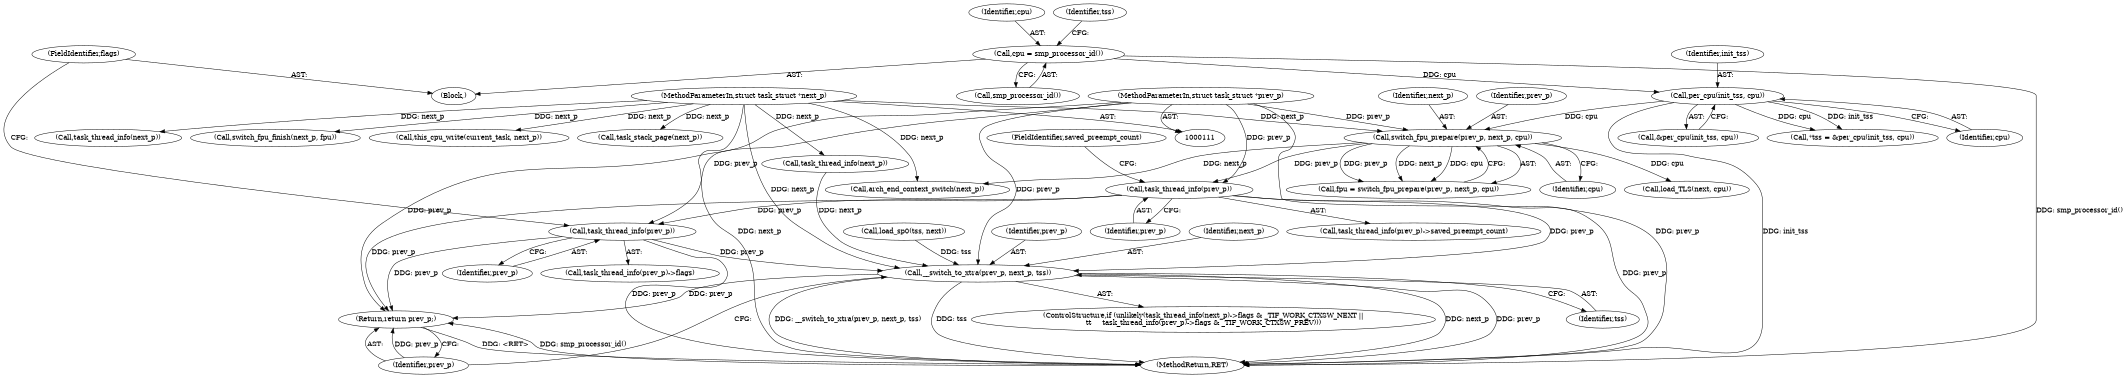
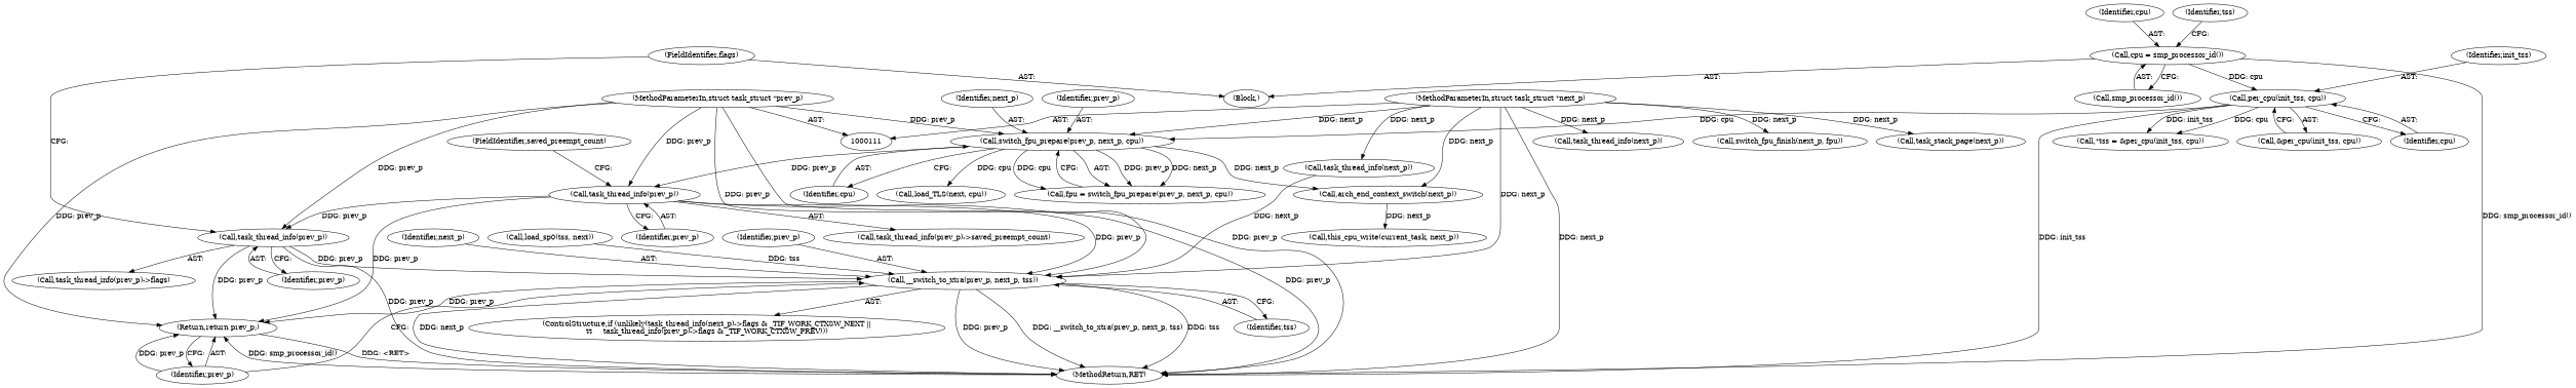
  digraph {
    n1 [label="(Call,task_thread_info(prev_p))"]
    n2 [label="(Call,__switch_to_xtra(prev_p, next_p, tss))"]
    n3 [label="(Return,return prev_p;)"]
    n4 [label="(MethodReturn,RET)"]
    n5 [label="(Identifier,prev_p)"]
    n6 [label="(Call,task_thread_info(prev_p)->flags)"]
    n7 [label="(Identifier,tss)"]
    n8 [label="(ControlStructure,if (unlikely(task_thread_info(next_p)->flags & _TIF_WORK_CTXSW_NEXT ||\n\t\t     task_thread_info(prev_p)->flags & _TIF_WORK_CTXSW_PREV)))"]
    n9 [label="(Identifier,prev_p)"]
    n10 [label="(Call,task_thread_info(prev_p))"]
    n11 [label="(Identifier,prev_p)"]
    n12 [label="(Call,task_thread_info(prev_p)->saved_preempt_count)"]
    n13 [label="(Call,switch_fpu_prepare(prev_p, next_p, cpu))"]
    n14 [label="(Call,arch_end_context_switch(next_p))"]
    n15 [label="(Call,fpu = switch_fpu_prepare(prev_p, next_p, cpu))"]
    n16 [label="(Identifier,cpu)"]
    n17 [label="(Call,load_TLS(next, cpu))"]
    n18 [label="(MethodParameterIn,struct task_struct *prev_p)"]
    1000111
    n20 [label="(MethodParameterIn,struct task_struct *next_p)"]
    n21 [label="(Call,task_thread_info(next_p))"]
    n22 [label="(Call,switch_fpu_finish(next_p, fpu))"]
    n23 [label="(Call,this_cpu_write(current_task, next_p))"]
    n24 [label="(Call,task_stack_page(next_p))"]
    n25 [label="(Call,task_thread_info(next_p))"]
    n26 [label="(Call,per_cpu(init_tss, cpu))"]
    n27 [label="(Call,&per_cpu(init_tss, cpu))"]
    n28 [label="(Call,*tss = &per_cpu(init_tss, cpu))"]
    n29 [label="(Identifier,cpu)"]
    n30 [label="(Call,cpu = smp_processor_id())"]
    n31 [label="(Block,)"]
    n32 [label="(Call,smp_processor_id())"]
    n33 [label="(Identifier,cpu)"]
    n34 [label="(FieldIdentifier,saved_preempt_count)"]
    n35 [label="(Identifier,tss)"]
    n36 [label="(FieldIdentifier,flags)"]
    n37 [label="(Identifier,prev_p)"]
    n38 [label="(Identifier,init_tss)"]
    n39 [label="(Identifier,prev_p)"]
    n40 [label="(Identifier,next_p)"]
    n41 [label="(Call,load_sp0(tss, next))"]
    n42 [label="(Identifier,next_p)"]
    n1 -> n2 [label="DDG: prev_p"]
    n1 -> n3 [label="DDG: prev_p"]
    n1 -> n4 [label="DDG: prev_p"]
    n1 -> n5 [label="CFG: "]
    n1 -> n6 [label="AST: "]
    n2 -> n3 [label="DDG: prev_p"]
    n2 -> n4 [label="DDG: __switch_to_xtra(prev_p, next_p, tss)"]
    n2 -> n4 [label="DDG: tss"]
    n2 -> n4 [label="DDG: next_p"]
    n2 -> n4 [label="DDG: prev_p"]
    n2 -> n7 [label="CFG: "]
    n2 -> n8 [label="AST: "]
    n3 -> n4 [label="DDG: <RET>"]
    n3 -> n9 [label="CFG: "]
    n4 -> n3 [label="DDG: smp_processor_id()"]
    n5 -> n1 [label="AST: "]
    n7 -> n2 [label="AST: "]
    n9 -> n2 [label="CFG: "]
    n9 -> n3 [label="AST: "]
    n9 -> n3 [label="DDG: prev_p"]
    n10 -> n1 [label="DDG: prev_p"]
    n10 -> n2 [label="DDG: prev_p"]
    n10 -> n3 [label="DDG: prev_p"]
    n10 -> n4 [label="DDG: prev_p"]
    n10 -> n11 [label="CFG: "]
    n10 -> n12 [label="AST: "]
    n11 -> n10 [label="AST: "]
    n13 -> n10 [label="DDG: prev_p"]
    n13 -> n14 [label="DDG: next_p"]
    n13 -> n15 [label="AST: "]
    n13 -> n15 [label="DDG: prev_p"]
    n13 -> n15 [label="DDG: next_p"]
    n13 -> n15 [label="DDG: cpu"]
    n13 -> n16 [label="CFG: "]
    n13 -> n17 [label="DDG: cpu"]
    n15 -> n13 [label="CFG: "]
    n16 -> n13 [label="AST: "]
    n18 -> n1 [label="DDG: prev_p"]
    n18 -> n2 [label="DDG: prev_p"]
    n18 -> n3 [label="DDG: prev_p"]
    n18 -> n4 [label="DDG: prev_p"]
    n18 -> n10 [label="DDG: prev_p"]
    n18 -> n13 [label="DDG: prev_p"]
    n18 -> 1000111 [label="AST: "]
    n20 -> n2 [label="DDG: next_p"]
    n20 -> n4 [label="DDG: next_p"]
    n20 -> n13 [label="DDG: next_p"]
    n20 -> n14 [label="DDG: next_p"]
    n20 -> 1000111 [label="AST: "]
    n20 -> n21 [label="DDG: next_p"]
    n20 -> n22 [label="DDG: next_p"]
-   n20 -> n23 [label="DDG: next_p"]
+   n14 -> n23 [label="DDG: next_p"]
    n20 -> n24 [label="DDG: next_p"]
    n20 -> n25 [label="DDG: next_p"]
    n25 -> n2 [label="DDG: next_p"]
    n26 -> n4 [label="DDG: init_tss"]
    n26 -> n13 [label="DDG: cpu"]
    n26 -> n27 [label="AST: "]
    n26 -> n28 [label="DDG: init_tss"]
    n26 -> n28 [label="DDG: cpu"]
    n26 -> n29 [label="CFG: "]
    n27 -> n26 [label="CFG: "]
    n29 -> n26 [label="AST: "]
    n30 -> n4 [label="DDG: smp_processor_id()"]
    n30 -> n26 [label="DDG: cpu"]
    n30 -> n31 [label="AST: "]
    n30 -> n32 [label="CFG: "]
    n32 -> n30 [label="AST: "]
    n33 -> n30 [label="AST: "]
    n34 -> n10 [label="CFG: "]
    n35 -> n30 [label="CFG: "]
    n36 -> n1 [label="CFG: "]
    n36 -> n31 [label="AST: "]
    n37 -> n2 [label="AST: "]
    n38 -> n26 [label="AST: "]
    n39 -> n13 [label="AST: "]
    n40 -> n2 [label="AST: "]
    n41 -> n2 [label="DDG: tss"]
    n42 -> n13 [label="AST: "]
  }
